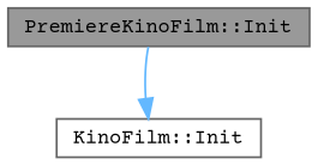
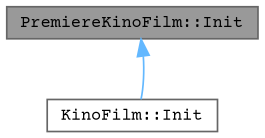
  digraph {
    rankdir=TB
    fontname="Courier Prime"
    node [fontname="Courier Prime" fontsize=10 shape=box style=filled]
    n1 [color=gray40 fillcolor=grey60 fontcolor=black height=0.2 label="PremiereKinoFilm::Init" width=0.4]
    n2 [color=grey40 fillcolor=white height=0.2 label="KinoFilm::Init" width=0.4]
-   n1 -> n2 [color=steelblue1 fontname="Courier Prime" fontsize=10 labelfontname=Helvetica labelfontsize=10 style=solid]
+   n2 -> n1 [color=steelblue1 fontname="Courier Prime" fontsize=10 labelfontname=Helvetica labelfontsize=10 style=solid]
  }
